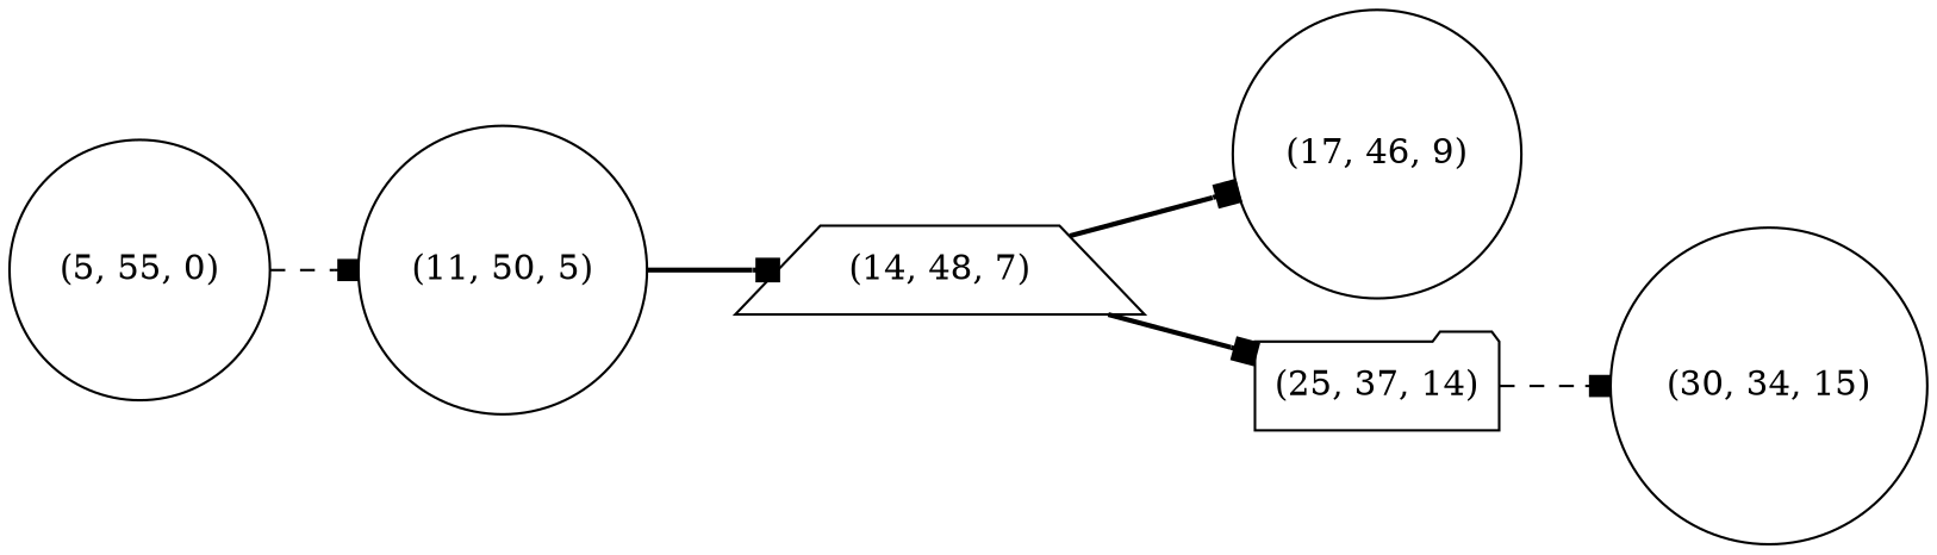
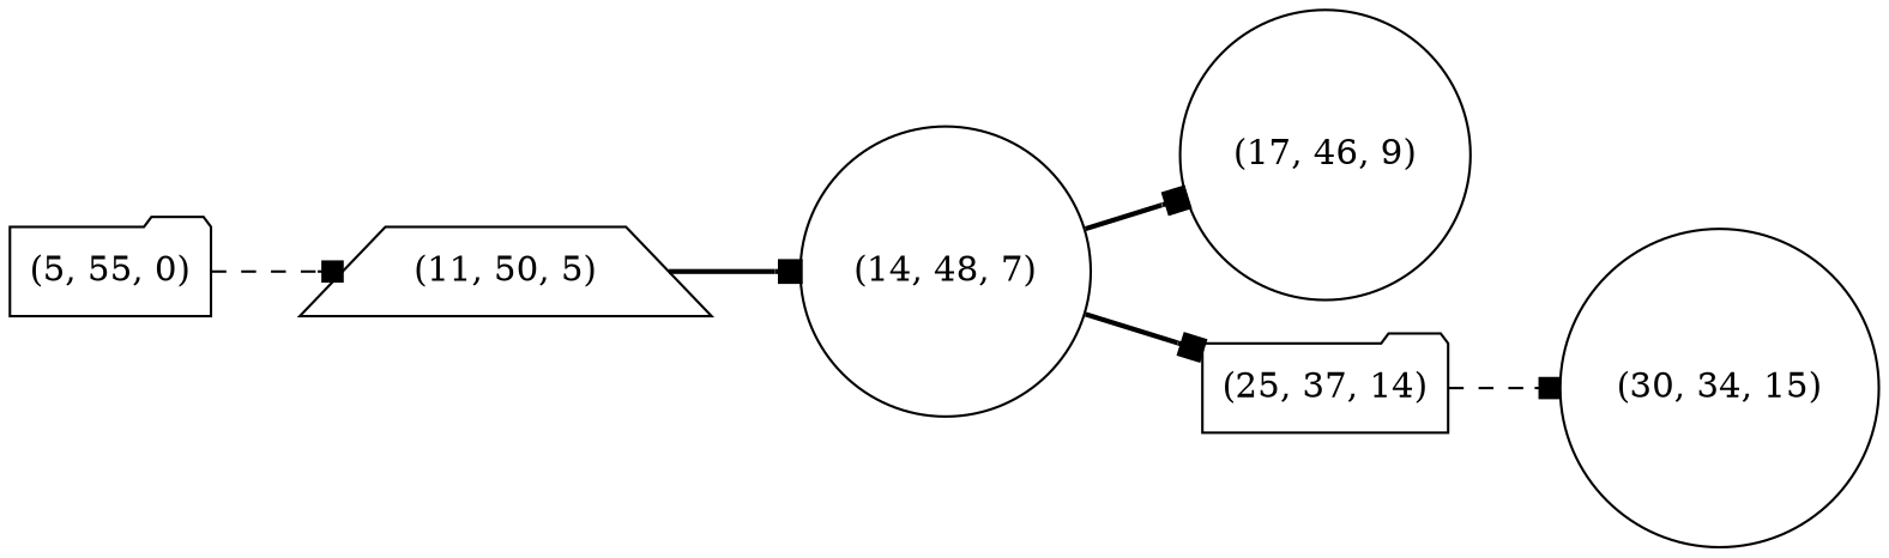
  digraph {
    rankdir=LR
    node [shape=trapezium]
    edge [arrowhead=box style=bold]
-   "(11, 50, 5)" [shape=circle]
-   "(5, 55, 0)" [shape=circle]
-   "(14, 48, 7)"
+   "(11, 50, 5)"
+   "(5, 55, 0)" [shape=folder]
+   "(14, 48, 7)" [shape=circle]
    "(17, 46, 9)" [shape=circle]
    "(25, 37, 14)" [shape=folder]
    n6 [label="(30, 34, 15)" shape=circle]
    "(11, 50, 5)" -> "(14, 48, 7)"
    "(5, 55, 0)" -> "(11, 50, 5)" [style=dashed]
    "(14, 48, 7)" -> "(17, 46, 9)"
    "(14, 48, 7)" -> "(25, 37, 14)"
    "(25, 37, 14)" -> n6 [style=dashed]
  }
